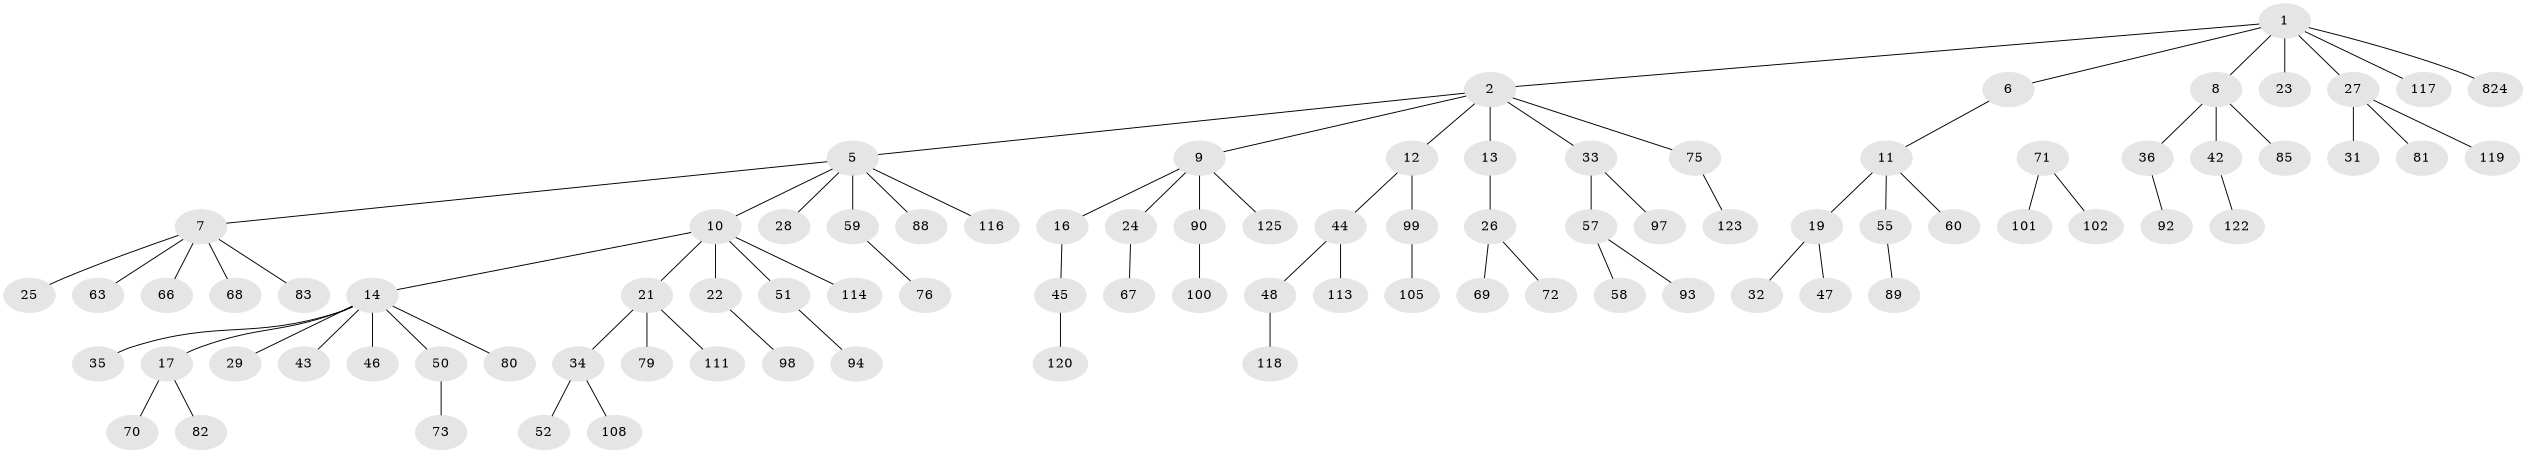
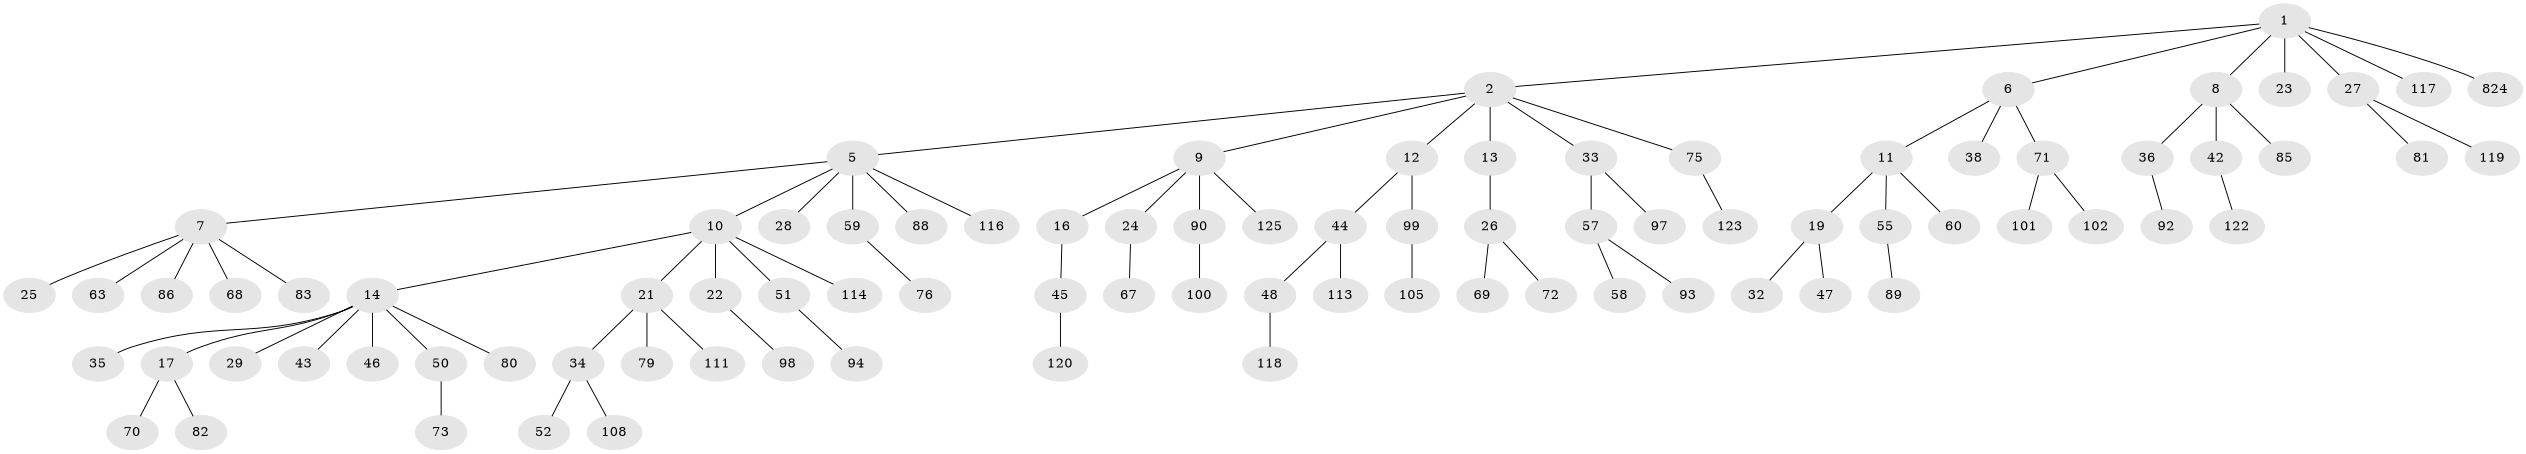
  graph {
    node [color=gray90 style=filled]
    1 [super="+3"]
    2 [super="+4"]
    6 [super="+129"]
    8 [super="+49"]
    23
    27 [super="+96"]
    117
    n8 [label=824]
    5 [super="+54"]
    9 [super="+30"]
    12 [super="+41"]
    13 [super="+40"]
    33 [super="+61"]
    75
    11 [super="+53"]
+   38 [super="+131"]
    71 [super="+78"]
    36
    42 [super="+56"]
    85
-   31
    81
    119
    7 [super="+18"]
    10 [super="+35"]
    n26 [label=28 super="+37"]
    59
    88 [super="+106"]
    116
    16 [super="+128"]
    n31 [label=24]
    90
    125
    44
    99
    26 [super="+62"]
    57
    97
    123
    25
    63
-   66 [super="+95"]
+   66 [super="+95" label=86]
    68 [super="+77"]
    83 [super="+103"]
    14 [super="+24"]
    21 [super="+39"]
    22 [super="+84"]
    51 [super="+91"]
    114
    76 [super="+121"]
    19
    55 [super="+104"]
    60 [super="+107"]
    101
    102
    92 [super="+112"]
    122
    45
    67 [super="+110"]
    100
    n61 [label=35 super="+127"]
    17 [super="+28"]
    29
    43
    46
    50 [super="+65"]
    80
    34 [super="+74"]
    79
    111
    98
    94
    32
    47 [super="+126"]
    89
    48 [super="+86"]
    113 [super="+130"]
    105
    69
    72
    70 [super="+87"]
    82
    73
    120
    52 [super="+109"]
    108
    58
    93
    118
    1 -- 2
    1 -- 6
    1 -- 8
    1 -- 23
    1 -- 27
    1 -- 117
    1 -- n8
    2 -- 5
    2 -- 9
    2 -- 12
    2 -- 13
    2 -- 33
    2 -- 75
    6 -- 11
+   6 -- 38
+   6 -- 71
    8 -- 36
    8 -- 42
    8 -- 85
-   27 -- 31
    27 -- 81
    27 -- 119
    5 -- 7
    5 -- 10
    5 -- n26
    5 -- 59
    5 -- 88
    5 -- 116
    9 -- 16
    9 -- n31
    9 -- 90
    9 -- 125
    12 -- 44
    12 -- 99
    13 -- 26
    33 -- 57
    33 -- 97
    75 -- 123
    11 -- 19
    11 -- 55
    11 -- 60
    71 -- 101
    71 -- 102
    36 -- 92
    42 -- 122
    7 -- 25
    7 -- 63
    7 -- 66
    7 -- 68
    7 -- 83
    10 -- 14
    10 -- 21
    10 -- 22
    10 -- 51
    10 -- 114
    59 -- 76
    16 -- 45
    n31 -- 67
    90 -- 100
    44 -- 48
    44 -- 113
    99 -- 105
    26 -- 69
    26 -- 72
    57 -- 58
    57 -- 93
    14 -- n61
    14 -- 17
    14 -- 29
    14 -- 43
    14 -- 46
    14 -- 50
    14 -- 80
    21 -- 34
    21 -- 79
    21 -- 111
    22 -- 98
    51 -- 94
    19 -- 32
    19 -- 47
    55 -- 89
    45 -- 120
    17 -- 70
    17 -- 82
    50 -- 73
    34 -- 52
    34 -- 108
    48 -- 118
  }
